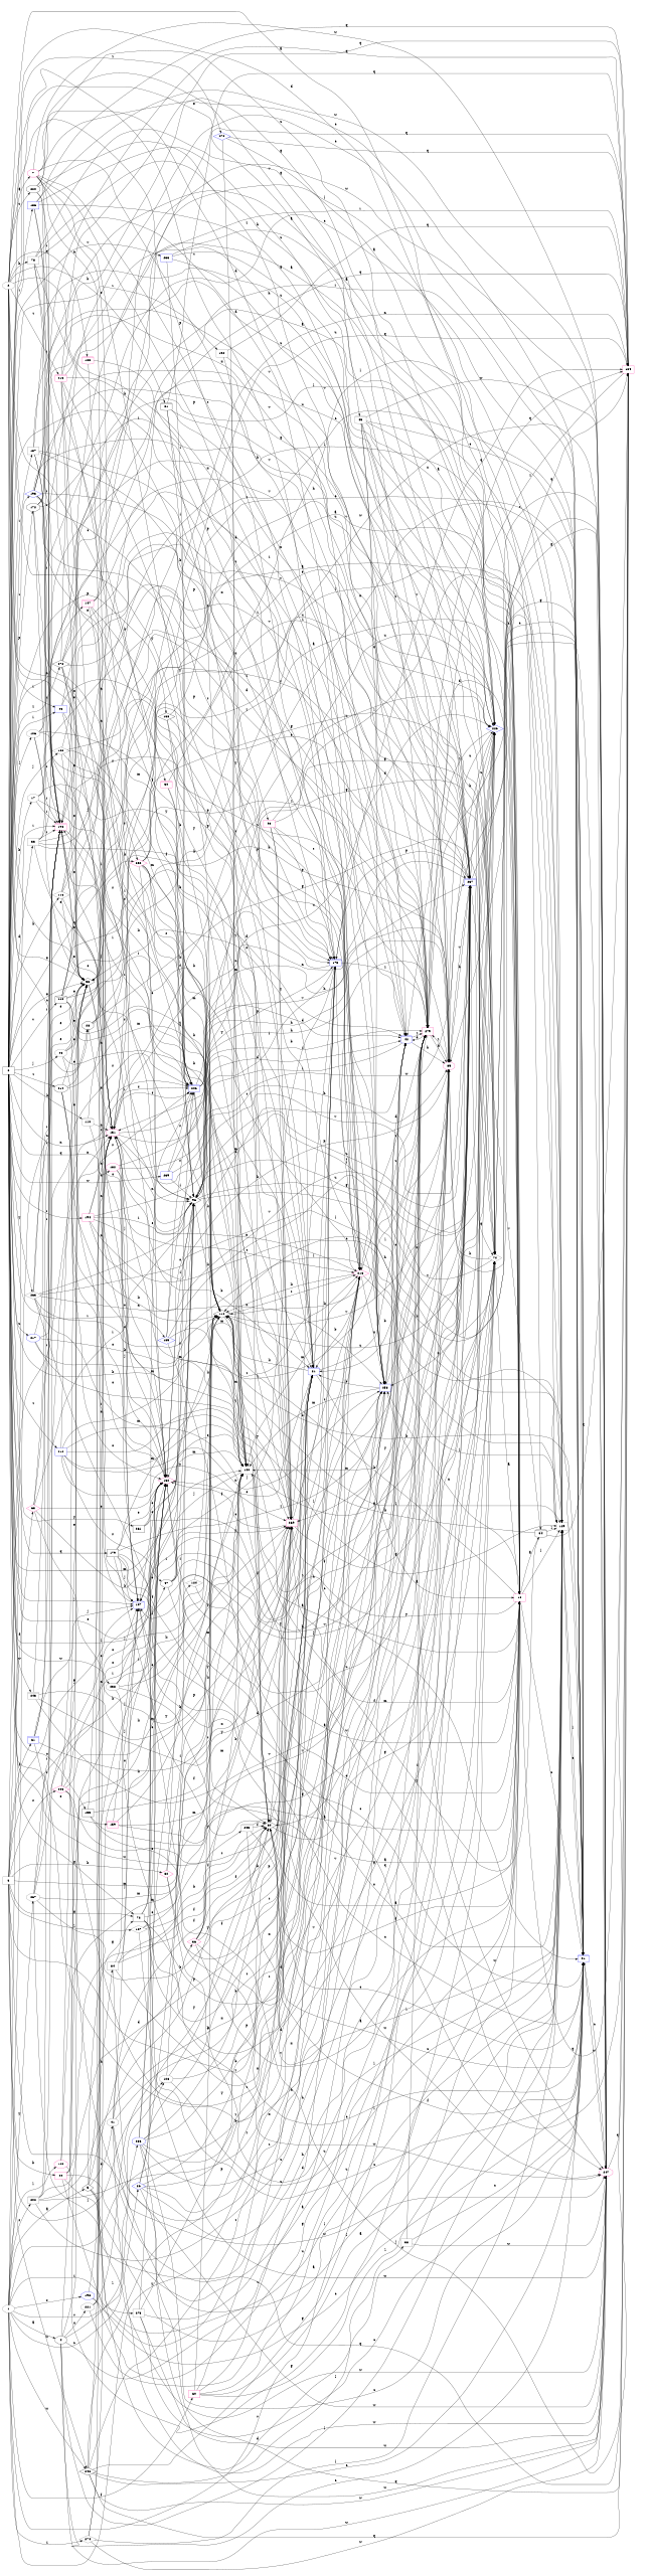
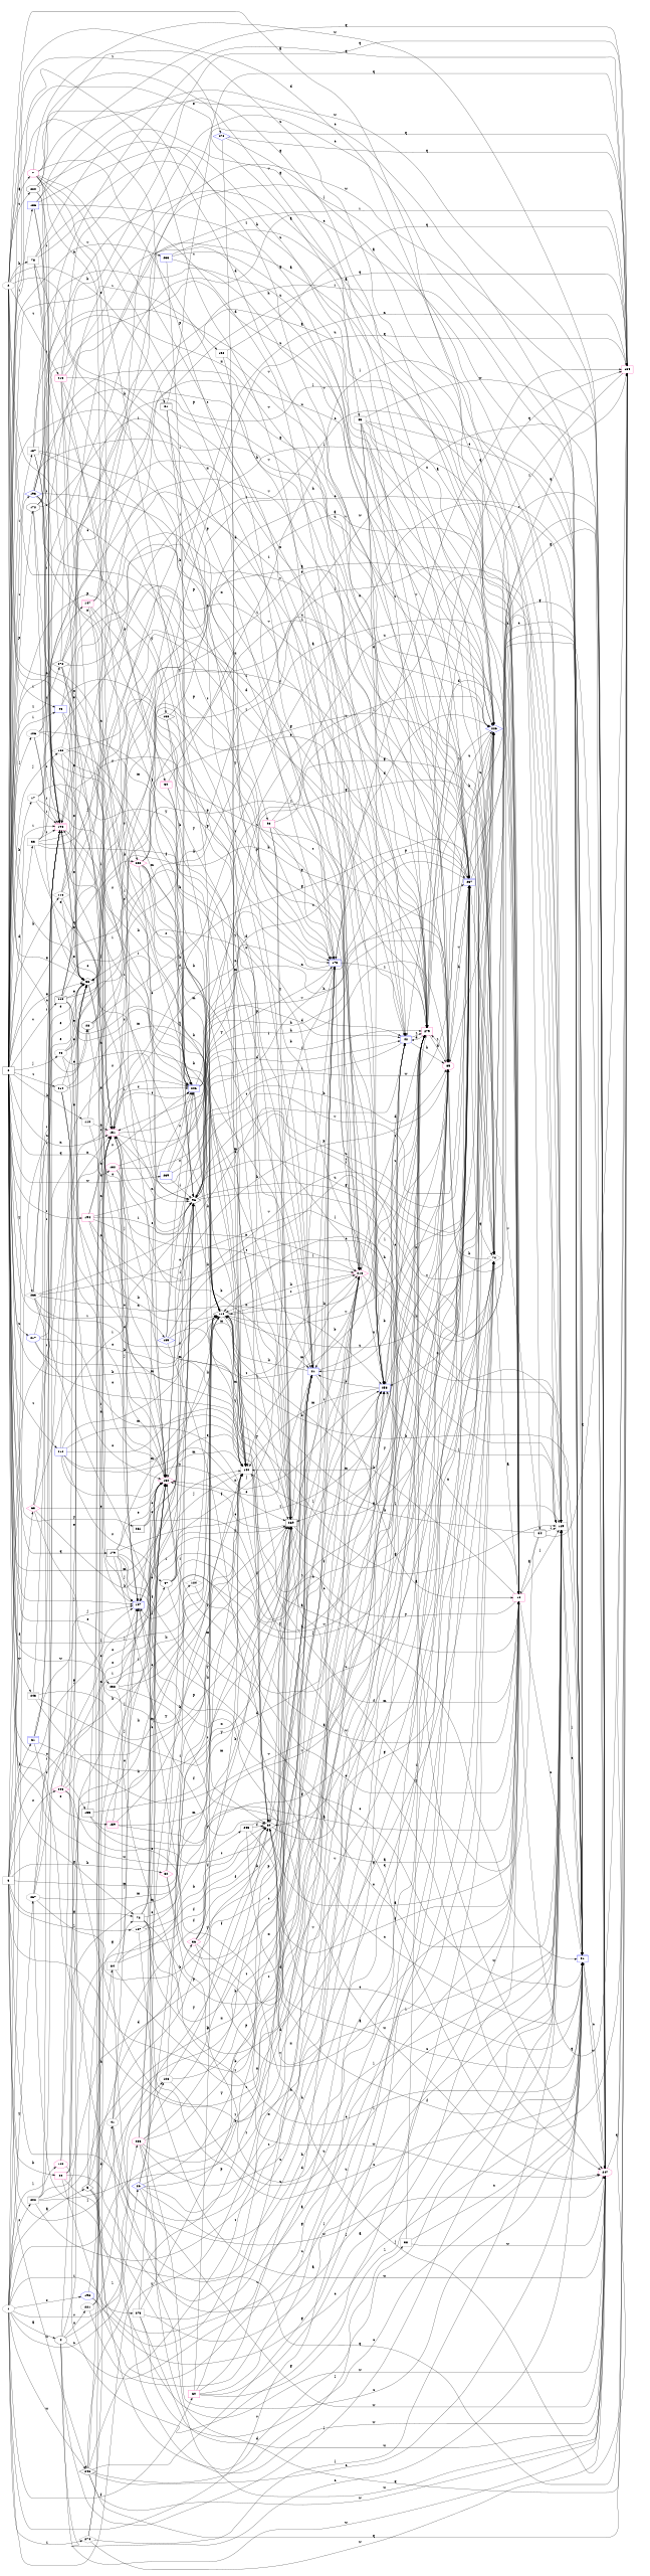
  strict digraph {
    rankdir=LR
    node [color=gray40 shape=box]
    0 [color=black]
    17 [shape=octagon]
    33
    34 [color=black shape=cylinder]
    45 [shape=cylinder]
    47 [color=black shape=octagon]
    53 [color=black shape=diamond]
    72 [color=black]
    90 [color=deeppink]
    93 [color=blue]
    98 [shape=octagon]
    103 [shape=diamond]
    106 [shape=octagon]
    107 [color=blue shape=cylinder]
    110 [shape=cylinder]
    116 [shape=diamond]
    118 [color=black shape=diamond]
    124 [shape=diamond]
    140
    147 [color=deeppink shape=cylinder]
    151 [color=deeppink shape=octagon]
    155 [color=black]
    159 [color=deeppink shape=cylinder]
    168 [color=black shape=diamond]
    172 [color=black shape=octagon]
    179 [color=black]
    182 [color=deeppink shape=octagon]
    185 [color=blue shape=diamond]
    186 [color=blue]
    187
    192
    193 [color=blue shape=diamond]
    194 [color=deeppink]
    212 [color=blue]
    214 [color=black shape=octagon]
    217 [color=blue shape=octagon]
    229 [color=black shape=cylinder]
    233 [color=blue]
    238 [shape=octagon]
    239 [color=blue]
    243 [shape=cylinder]
    245 [shape=cylinder]
    252 [color=deeppink shape=diamond]
    261 [color=black]
    263 [shape=diamond]
    270 [color=blue shape=diamond]
    272 [color=black shape=diamond]
    196 [color=deeppink shape=cylinder]
    237 [color=blue shape=cylinder]
-   269 [color=deeppink]
+   269 [color=black]
    279 [color=deeppink]
    206 [color=blue shape=cylinder]
    31 [color=blue shape=cylinder]
    129
    21 [color=blue shape=cylinder]
    10 [color=deeppink]
    184 [color=deeppink]
    258 [color=blue]
    247 [color=deeppink shape=octagon]
    42 [color=blue shape=cylinder]
    226 [color=blue shape=diamond]
    85 [color=deeppink shape=octagon]
    162 [color=deeppink shape=diamond]
    96 [color=black shape=diamond]
    173 [color=blue shape=cylinder]
    216 [color=deeppink shape=diamond]
    74 [shape=diamond]
    64 [color=black shape=diamond]
    1 [shape=octagon]
    4 [color=black shape=octagon]
    5 [color=black shape=diamond]
    26 [color=blue shape=diamond]
    28 [color=black shape=octagon]
    60 [color=deeppink]
    125 [color=deeppink shape=octagon]
    198 [color=blue shape=octagon]
    202 [shape=cylinder]
-   236 [color=blue shape=octagon]
+   236 [color=deeppink shape=octagon]
    246 [color=black shape=diamond]
    267 [shape=octagon]
    273
    274 [shape=diamond]
    128 [shape=octagon]
    221 [shape=octagon]
    36 [color=deeppink shape=diamond]
    38
    41 [shape=octagon]
    84
    2 [shape=octagon]
    7 [color=deeppink shape=octagon]
    30 [color=deeppink shape=cylinder]
    78
    81 [color=black shape=cylinder]
-   183 [color=deeppink shape=cylinder]
    215 [color=deeppink shape=cylinder]
    220 [color=black shape=octagon]
    3
    20 [color=deeppink]
    61 [color=blue shape=cylinder]
    63 [color=deeppink shape=diamond]
    82 [color=deeppink shape=diamond]
    127 [shape=diamond]
    203 [color=deeppink shape=diamond]
    0 -> 17 [label=b]
    0 -> 33 [label=d]
    0 -> 34 [label=d]
    0 -> 45 [label=e]
    0 -> 47 [label=e]
    0 -> 53 [label=e]
    0 -> 72 [label=g]
    0 -> 90 [label=i]
    0 -> 93 [label=i]
    0 -> 98 [label=j]
    0 -> 103 [label=j]
    0 -> 106 [label=j]
    0 -> 107 [label=j]
    0 -> 110 [label=k]
    0 -> 116 [label=k]
    0 -> 118 [label=k]
    0 -> 124 [label=l]
    0 -> 140 [label=m]
    0 -> 147 [label=n]
    0 -> 151 [label=n]
    0 -> 155 [label=o]
    0 -> 159 [label=o]
    0 -> 168 [label=p]
    0 -> 172 [label=p]
    0 -> 179 [label=q]
    0 -> 182 [label=q]
    0 -> 185 [label=r]
    0 -> 186 [label=r]
    0 -> 187 [label=r]
    0 -> 192 [label=r]
    0 -> 193 [label=r]
    0 -> 194 [label=r]
    0 -> 212 [label=t]
    0 -> 214 [label=t]
    0 -> 217 [label=u]
    0 -> 229 [label=v]
    0 -> 233 [label=v]
    0 -> 238 [label=w]
    0 -> 239 [label=w]
    0 -> 243 [label=w]
    0 -> 245 [label=w]
    0 -> 252 [label=x]
    0 -> 261 [label=y]
    0 -> 263 [label=y]
    0 -> 270 [label=z]
    0 -> 272 [label=z]
    17 -> 196 [label=r]
    17 -> 237 [label=v]
    17 -> 269 [label=y]
    17 -> 279 [label=z]
    17 -> 206 [label=s]
    33 -> 140 [label=m]
    33 -> 196 [label=r]
    33 -> 237 [label=v]
    33 -> 279 [label=z]
    33 -> 31 [label=c]
    33 -> 129 [label=l]
    33 -> 21 [label=b]
    34 -> 118 [label=k]
    34 -> 237 [label=v]
    34 -> 269 [label=y]
    34 -> 129 [label=l]
-   10 -> 34 [label=a]
+   34 -> 10 [label=a]
    34 -> 184 [label=q]
    45 -> 237 [label=v]
    45 -> 279 [label=z]
    45 -> 31 [label=c]
    45 -> 10 [label=a]
    45 -> 258 [label=x]
    45 -> 247 [label=w]
    45 -> 42 [label=d]
    45 -> 226 [label=u]
    47 -> 237 [label=v]
    47 -> 269 [label=y]
    47 -> 279 [label=z]
    47 -> 206 [label=s]
    47 -> 31 [label=c]
    47 -> 85 [label=h]
    53 -> 151 [label=n]
    53 -> 258 [label=x]
    53 -> 162 [label=o]
    72 -> 237 [label=v]
    72 -> 31 [label=c]
    72 -> 21 [label=b]
    72 -> 258 [label=x]
    72 -> 42 [label=d]
    72 -> 162 [label=o]
    72 -> 96 [label=i]
    90 -> 269 [label=y]
    90 -> 21 [label=b]
    90 -> 226 [label=u]
    90 -> 173 [label=p]
    90 -> 216 [label=t]
    90 -> 74 [label=g]
    93 -> 53 [label=e]
    93 -> 206 [label=s]
    93 -> 258 [label=x]
    93 -> 173 [label=p]
    98 -> 53 [label=e]
    98 -> 31 [label=c]
    98 -> 21 [label=b]
    98 -> 162 [label=o]
    98 -> 74 [label=g]
    103 -> 53 [label=e]
    103 -> 140 [label=m]
    103 -> 247 [label=w]
    103 -> 173 [label=p]
    103 -> 64 [label=f]
    106 -> 53 [label=e]
    106 -> 196 [label=r]
    106 -> 279 [label=z]
    106 -> 21 [label=b]
    106 -> 10 [label=a]
    106 -> 96 [label=i]
    107 -> 196 [label=r]
    107 -> 247 [label=w]
    107 -> 162 [label=o]
    110 -> 151 [label=n]
    110 -> 10 [label=a]
    110 -> 162 [label=o]
    116 -> 53 [label=e]
    116 -> 279 [label=z]
    116 -> 129 [label=l]
    116 -> 184 [label=q]
    116 -> 162 [label=o]
    118 -> 140 [label=m]
    118 -> 196 [label=r]
    118 -> 237 [label=v]
    118 -> 269 [label=y]
    118 -> 129 [label=l]
    118 -> 226 [label=u]
    118 -> 216 [label=t]
    124 -> 118 [label=k]
    124 -> 226 [label=u]
    140 -> 107 [label=j]
    140 -> 162 [label=o]
    140 -> 74 [label=g]
    140 -> 64 [label=f]
    147 -> 151 [label=n]
    147 -> 269 [label=y]
    147 -> 279 [label=z]
    147 -> 184 [label=q]
    147 -> 226 [label=u]
    147 -> 216 [label=t]
    151 -> 107 [label=j]
    151 -> 140 [label=m]
    151 -> 237 [label=v]
    151 -> 206 [label=s]
    151 -> 21 [label=b]
    151 -> 184 [label=q]
    151 -> 85 [label=h]
    151 -> 216 [label=t]
    155 -> 151 [label=n]
    155 -> 31 [label=c]
    155 -> 42 [label=d]
    155 -> 74 [label=g]
    159 -> 107 [label=j]
    159 -> 237 [label=v]
    159 -> 269 [label=y]
    159 -> 10 [label=a]
    168 -> 269 [label=y]
    168 -> 206 [label=s]
    168 -> 226 [label=u]
    168 -> 173 [label=p]
    172 -> 118 [label=k]
    172 -> 196 [label=r]
    172 -> 237 [label=v]
    172 -> 184 [label=q]
    172 -> 226 [label=u]
    172 -> 74 [label=g]
    179 -> 107 [label=j]
    179 -> 279 [label=z]
    179 -> 31 [label=c]
    179 -> 10 [label=a]
    179 -> 184 [label=q]
    179 -> 162 [label=o]
    179 -> 216 [label=t]
    179 -> 64 [label=f]
    182 -> 107 [label=j]
    182 -> 226 [label=u]
    182 -> 85 [label=h]
    182 -> 216 [label=t]
    185 -> 269 [label=y]
    185 -> 206 [label=s]
    185 -> 226 [label=u]
    185 -> 173 [label=p]
    185 -> 64 [label=f]
    186 -> 118 [label=k]
    186 -> 196 [label=r]
    186 -> 184 [label=q]
    186 -> 247 [label=w]
    186 -> 226 [label=u]
    186 -> 74 [label=g]
    187 -> 196 [label=r]
    187 -> 237 [label=v]
    187 -> 226 [label=u]
    187 -> 173 [label=p]
    187 -> 216 [label=t]
    187 -> 64 [label=f]
    192 -> 140 [label=m]
    192 -> 237 [label=v]
    192 -> 184 [label=q]
    193 -> 140 [label=m]
    193 -> 196 [label=r]
    193 -> 237 [label=v]
    193 -> 10 [label=a]
    193 -> 258 [label=x]
    193 -> 42 [label=d]
    193 -> 85 [label=h]
    193 -> 173 [label=p]
    193 -> 216 [label=t]
    194 -> 151 [label=n]
    194 -> 206 [label=s]
    194 -> 31 [label=c]
    194 -> 129 [label=l]
    194 -> 258 [label=x]
    194 -> 42 [label=d]
    194 -> 96 [label=i]
    212 -> 47 [label=s]
    212 -> 53 [label=e]
    212 -> 140 [label=m]
    212 -> 269 [label=y]
    212 -> 279 [label=z]
    212 -> 10 [label=a]
    212 -> 258 [label=x]
    212 -> 247 [label=w]
    214 -> 53 [label=e]
    214 -> 118 [label=k]
    214 -> 140 [label=m]
    214 -> 31 [label=c]
    214 -> 21 [label=b]
    214 -> 162 [label=o]
    217 -> 118 [label=k]
    217 -> 196 [label=r]
    217 -> 206 [label=s]
    217 -> 31 [label=c]
    217 -> 129 [label=l]
    229 -> 53 [label=e]
    229 -> 237 [label=v]
    229 -> 269 [label=y]
    229 -> 206 [label=s]
    229 -> 21 [label=b]
    229 -> 10 [label=a]
    229 -> 42 [label=d]
    229 -> 85 [label=h]
    229 -> 162 [label=o]
    233 -> 237 [label=v]
    233 -> 10 [label=a]
    233 -> 226 [label=u]
    233 -> 96 [label=i]
    238 -> 107 [label=j]
    238 -> 118 [label=k]
    238 -> 269 [label=y]
    238 -> 206 [label=s]
    238 -> 31 [label=c]
    238 -> 247 [label=w]
    239 -> 279 [label=z]
    239 -> 206 [label=s]
    239 -> 129 [label=l]
    239 -> 96 [label=i]
    243 -> 196 [label=r]
    243 -> 237 [label=v]
    243 -> 258 [label=x]
    243 -> 173 [label=p]
    245 -> 129 [label=l]
    245 -> 10 [label=a]
    245 -> 74 [label=g]
    245 -> 64 [label=f]
    252 -> 118 [label=k]
    252 -> 140 [label=m]
    252 -> 269 [label=y]
    252 -> 279 [label=z]
    252 -> 206 [label=s]
    252 -> 129 [label=l]
    252 -> 10 [label=a]
    252 -> 162 [label=o]
    261 -> 140 [label=m]
    261 -> 85 [label=h]
    261 -> 162 [label=o]
    263 -> 53 [label=e]
    263 -> 140 [label=m]
    263 -> 196 [label=r]
    263 -> 237 [label=v]
    263 -> 129 [label=l]
    263 -> 42 [label=d]
    263 -> 85 [label=h]
    263 -> 64 [label=f]
    270 -> 140 [label=m]
    270 -> 10 [label=a]
    270 -> 184 [label=q]
    272 -> 53 [label=e]
    272 -> 107 [label=j]
    272 -> 279 [label=z]
    272 -> 31 [label=c]
    272 -> 129 [label=l]
    272 -> 10 [label=a]
    272 -> 42 [label=d]
    272 -> 96 [label=i]
    196 -> 53 [label=e]
    196 -> 118 [label=k]
    196 -> 237 [label=v]
    237 -> 53 [label=e]
    237 -> 107 [label=j]
    237 -> 151 [label=n]
    237 -> 269 [label=y]
    237 -> 184 [label=q]
    237 -> 226 [label=u]
    237 -> 85 [label=h]
    237 -> 173 [label=p]
    237 -> 74 [label=g]
    237 -> 64 [label=f]
    269 -> 21 [label=b]
    269 -> 162 [label=o]
    269 -> 216 [label=t]
    269 -> 74 [label=g]
    279 -> 118 [label=k]
    279 -> 184 [label=q]
    279 -> 42 [label=d]
    279 -> 85 [label=h]
    279 -> 216 [label=t]
    206 -> 118 [label=k]
    206 -> 140 [label=m]
    206 -> 196 [label=r]
    206 -> 42 [label=d]
    206 -> 226 [label=u]
    206 -> 85 [label=h]
    206 -> 74 [label=g]
    31 -> 118 [label=k]
    31 -> 151 [label=n]
    31 -> 196 [label=r]
    31 -> 129 [label=l]
    31 -> 247 [label=w]
    31 -> 74 [label=g]
    31 -> 64 [label=f]
    129 -> 31 [label=c]
    129 -> 85 [label=h]
    129 -> 162 [label=o]
    21 -> 118 [label=k]
    21 -> 10 [label=a]
    21 -> 85 [label=h]
    21 -> 162 [label=o]
    21 -> 173 [label=p]
    10 -> 118 [label=k]
    10 -> 140 [label=m]
    10 -> 269 [label=y]
    10 -> 31 [label=c]
    10 -> 129 [label=l]
    10 -> 184 [label=q]
    10 -> 258 [label=x]
    10 -> 42 [label=d]
    10 -> 162 [label=o]
    10 -> 64 [label=f]
    184 -> 107 [label=j]
    184 -> 151 [label=n]
    184 -> 196 [label=r]
    184 -> 279 [label=z]
    258 -> 140 [label=m]
    258 -> 237 [label=v]
    258 -> 21 [label=b]
    258 -> 247 [label=w]
    258 -> 42 [label=d]
    258 -> 64 [label=f]
    247 -> 118 [label=k]
    247 -> 279 [label=z]
    247 -> 31 [label=c]
    247 -> 184 [label=q]
    247 -> 74 [label=g]
    42 -> 279 [label=z]
    42 -> 85 [label=h]
    42 -> 96 [label=i]
    226 -> 53 [label=e]
    226 -> 279 [label=z]
    226 -> 258 [label=x]
    226 -> 85 [label=h]
    85 -> 140 [label=m]
    85 -> 237 [label=v]
    85 -> 279 [label=z]
    85 -> 31 [label=c]
    85 -> 21 [label=b]
    85 -> 258 [label=x]
    85 -> 226 [label=u]
    162 -> 151 [label=n]
    162 -> 96 [label=i]
    96 -> 118 [label=k]
    96 -> 151 [label=n]
    96 -> 196 [label=r]
    96 -> 237 [label=v]
    96 -> 31 [label=c]
    96 -> 129 [label=l]
    96 -> 247 [label=w]
    96 -> 226 [label=u]
    96 -> 85 [label=h]
    96 -> 162 [label=o]
    96 -> 74 [label=g]
    173 -> 107 [label=j]
    173 -> 151 [label=n]
    173 -> 279 [label=z]
    173 -> 184 [label=q]
    173 -> 96 [label=i]
    173 -> 216 [label=t]
    216 -> 118 [label=k]
    216 -> 140 [label=m]
    216 -> 151 [label=n]
    216 -> 279 [label=z]
    216 -> 129 [label=l]
    216 -> 21 [label=b]
    216 -> 258 [label=x]
    74 -> 10 [label=a]
    74 -> 85 [label=h]
    74 -> 96 [label=i]
    64 -> 269 [label=y]
    64 -> 31 [label=c]
    64 -> 10 [label=a]
    64 -> 74 [label=g]
    1 -> 196 [label=r]
    1 -> 237 [label=v]
    1 -> 269 [label=y]
    1 -> 279 [label=z]
    1 -> 4 [label=a]
    1 -> 5 [label=a]
    1 -> 26 [label=c]
    1 -> 28 [label=c]
    1 -> 60 [label=f]
    1 -> 125 [label=l]
    1 -> 198 [label=s]
    1 -> 202 [label=s]
    1 -> 236 [label=v]
    1 -> 246 [label=w]
    1 -> 267 [label=y]
    1 -> 273 [label=z]
    1 -> 274 [label=z]
    4 -> 118 [label=k]
    4 -> 279 [label=z]
    4 -> 31 [label=c]
    4 -> 129 [label=l]
    4 -> 247 [label=w]
    4 -> 162 [label=o]
    4 -> 128 [label=l]
    4 -> 221 [label=u]
    5 -> 72 [label=g]
    5 -> 10 [label=a]
    5 -> 247 [label=w]
    5 -> 36 [label=d]
    5 -> 38 [label=d]
    5 -> 41 [label=d]
    5 -> 84 [label=h]
    26 -> 140 [label=m]
    26 -> 269 [label=y]
    26 -> 21 [label=b]
    26 -> 258 [label=x]
    26 -> 247 [label=w]
    26 -> 85 [label=h]
    26 -> 162 [label=o]
    28 -> 151 [label=n]
    28 -> 129 [label=l]
    28 -> 247 [label=w]
    28 -> 226 [label=u]
    28 -> 74 [label=g]
    60 -> 118 [label=k]
    60 -> 129 [label=l]
    60 -> 10 [label=a]
    60 -> 258 [label=x]
    60 -> 42 [label=d]
    60 -> 226 [label=u]
    125 -> 53 [label=e]
    125 -> 118 [label=k]
    125 -> 74 [label=g]
    198 -> 151 [label=n]
    198 -> 279 [label=z]
    198 -> 74 [label=g]
    202 -> 196 [label=r]
    202 -> 279 [label=z]
    202 -> 258 [label=x]
    202 -> 226 [label=u]
    202 -> 162 [label=o]
    202 -> 173 [label=p]
    236 -> 118 [label=k]
    236 -> 31 [label=c]
    236 -> 21 [label=b]
    236 -> 184 [label=q]
    236 -> 42 [label=d]
    236 -> 85 [label=h]
    236 -> 162 [label=o]
    236 -> 173 [label=p]
    236 -> 64 [label=f]
    246 -> 151 [label=n]
    246 -> 31 [label=c]
    246 -> 129 [label=l]
    246 -> 184 [label=q]
    246 -> 247 [label=w]
    246 -> 173 [label=p]
    246 -> 216 [label=t]
    246 -> 74 [label=g]
    267 -> 140 [label=m]
    267 -> 196 [label=r]
    267 -> 206 [label=s]
    267 -> 21 [label=b]
    267 -> 226 [label=u]
    267 -> 96 [label=i]
    273 -> 31 [label=c]
    273 -> 21 [label=b]
    273 -> 247 [label=w]
    273 -> 226 [label=u]
    273 -> 162 [label=o]
    274 -> 151 [label=n]
    274 -> 129 [label=l]
    274 -> 247 [label=w]
    274 -> 162 [label=o]
    128 -> 129 [label=l]
    128 -> 96 [label=i]
    128 -> 216 [label=t]
    128 -> 64 [label=f]
    221 -> 151 [label=n]
    221 -> 269 [label=y]
    221 -> 226 [label=u]
    221 -> 96 [label=i]
    36 -> 118 [label=k]
    36 -> 140 [label=m]
    36 -> 237 [label=v]
    36 -> 21 [label=b]
    36 -> 10 [label=a]
    36 -> 173 [label=p]
    36 -> 64 [label=f]
    38 -> 279 [label=z]
    38 -> 31 [label=c]
    38 -> 247 [label=w]
    41 -> 107 [label=j]
    41 -> 269 [label=y]
    41 -> 129 [label=l]
    41 -> 247 [label=w]
    41 -> 85 [label=h]
    41 -> 216 [label=t]
    41 -> 64 [label=f]
    84 -> 107 [label=j]
    84 -> 269 [label=y]
    84 -> 258 [label=x]
    84 -> 247 [label=w]
    84 -> 96 [label=i]
    84 -> 64 [label=f]
    2 -> 53 [label=e]
    2 -> 93 [label=i]
    2 -> 252 [label=x]
    2 -> 269 [label=y]
    2 -> 10 [label=a]
    2 -> 258 [label=x]
    2 -> 162 [label=o]
    2 -> 96 [label=i]
    2 -> 173 [label=p]
    2 -> 216 [label=t]
    2 -> 28 [label=c]
    2 -> 7 [label=a]
    2 -> 30 [label=c]
    2 -> 78 [label=h]
    2 -> 81 [label=h]
-   2 -> 183 [label=q]
    2 -> 215 [label=t]
    2 -> 220 [label=u]
    7 -> 118 [label=k]
    7 -> 151 [label=n]
    7 -> 196 [label=r]
    7 -> 237 [label=v]
    7 -> 258 [label=x]
    7 -> 247 [label=w]
    7 -> 42 [label=d]
    7 -> 162 [label=o]
    7 -> 173 [label=p]
    7 -> 216 [label=t]
    30 -> 118 [label=k]
    30 -> 279 [label=z]
    30 -> 96 [label=i]
    78 -> 196 [label=r]
    78 -> 206 [label=s]
    78 -> 21 [label=b]
    78 -> 42 [label=d]
    78 -> 85 [label=h]
    78 -> 74 [label=g]
    81 -> 269 [label=y]
    81 -> 184 [label=q]
    81 -> 258 [label=x]
    81 -> 85 [label=h]
    81 -> 96 [label=i]
-   183 -> 151 [label=n]
-   183 -> 216 [label=t]
    215 -> 53 [label=e]
    215 -> 151 [label=n]
    215 -> 269 [label=y]
    215 -> 206 [label=s]
    215 -> 31 [label=c]
    215 -> 184 [label=q]
    215 -> 85 [label=h]
    215 -> 173 [label=p]
    220 -> 107 [label=j]
    220 -> 196 [label=r]
    220 -> 279 [label=z]
    220 -> 226 [label=u]
    220 -> 74 [label=g]
    3 -> 72 [label=g]
    3 -> 107 [label=j]
    3 -> 118 [label=k]
    3 -> 140 [label=m]
    3 -> 279 [label=z]
    3 -> 206 [label=s]
    3 -> 247 [label=w]
    3 -> 246 [label=w]
    3 -> 128 [label=l]
    3 -> 20 [label=b]
    3 -> 61 [label=f]
    3 -> 63 [label=f]
    3 -> 82 [label=h]
    3 -> 127 [label=l]
    3 -> 203 [label=s]
    20 -> 53 [label=e]
    20 -> 140 [label=m]
    20 -> 31 [label=c]
    20 -> 129 [label=l]
    20 -> 21 [label=b]
    20 -> 10 [label=a]
    61 -> 53 [label=e]
    61 -> 107 [label=j]
    61 -> 196 [label=r]
    61 -> 279 [label=z]
    61 -> 216 [label=t]
    63 -> 53 [label=e]
    63 -> 118 [label=k]
    63 -> 196 [label=r]
    63 -> 269 [label=y]
    63 -> 162 [label=o]
    63 -> 96 [label=i]
    82 -> 140 [label=m]
    82 -> 129 [label=l]
    82 -> 96 [label=i]
    82 -> 216 [label=t]
    127 -> 269 [label=y]
    127 -> 247 [label=w]
    127 -> 162 [label=o]
    127 -> 64 [label=f]
    203 -> 53 [label=e]
    203 -> 140 [label=m]
    203 -> 151 [label=n]
    203 -> 237 [label=v]
    203 -> 184 [label=q]
    203 -> 162 [label=o]
    203 -> 216 [label=t]
  }
